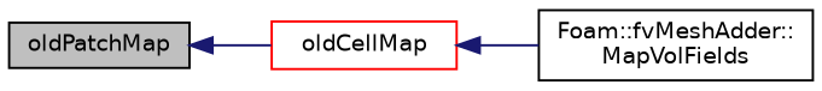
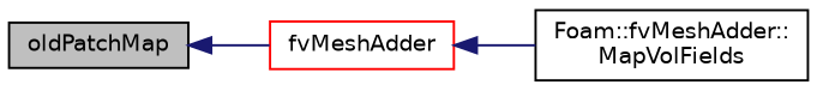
  digraph {
    rankdir=LR
    node [color=black fontname=Helvetica fontsize=10 shape=record]
    edge [color=midnightblue dir=back fontname=Helvetica fontsize=10 labelfontname=Helvetica labelfontsize=10 style=solid]
    n1 [fillcolor=grey75 fontcolor=black height=0.2 label=oldPatchMap style=filled width=0.4]
-   n2 [color=red height=0.2 label=oldCellMap width=0.4]
+   n2 [color=red height=0.2 label=fvMeshAdder width=0.4]
    n3 [height=0.2 label="Foam::fvMeshAdder::\lMapVolFields" width=0.4]
    n1 -> n2
    n2 -> n3
  }
